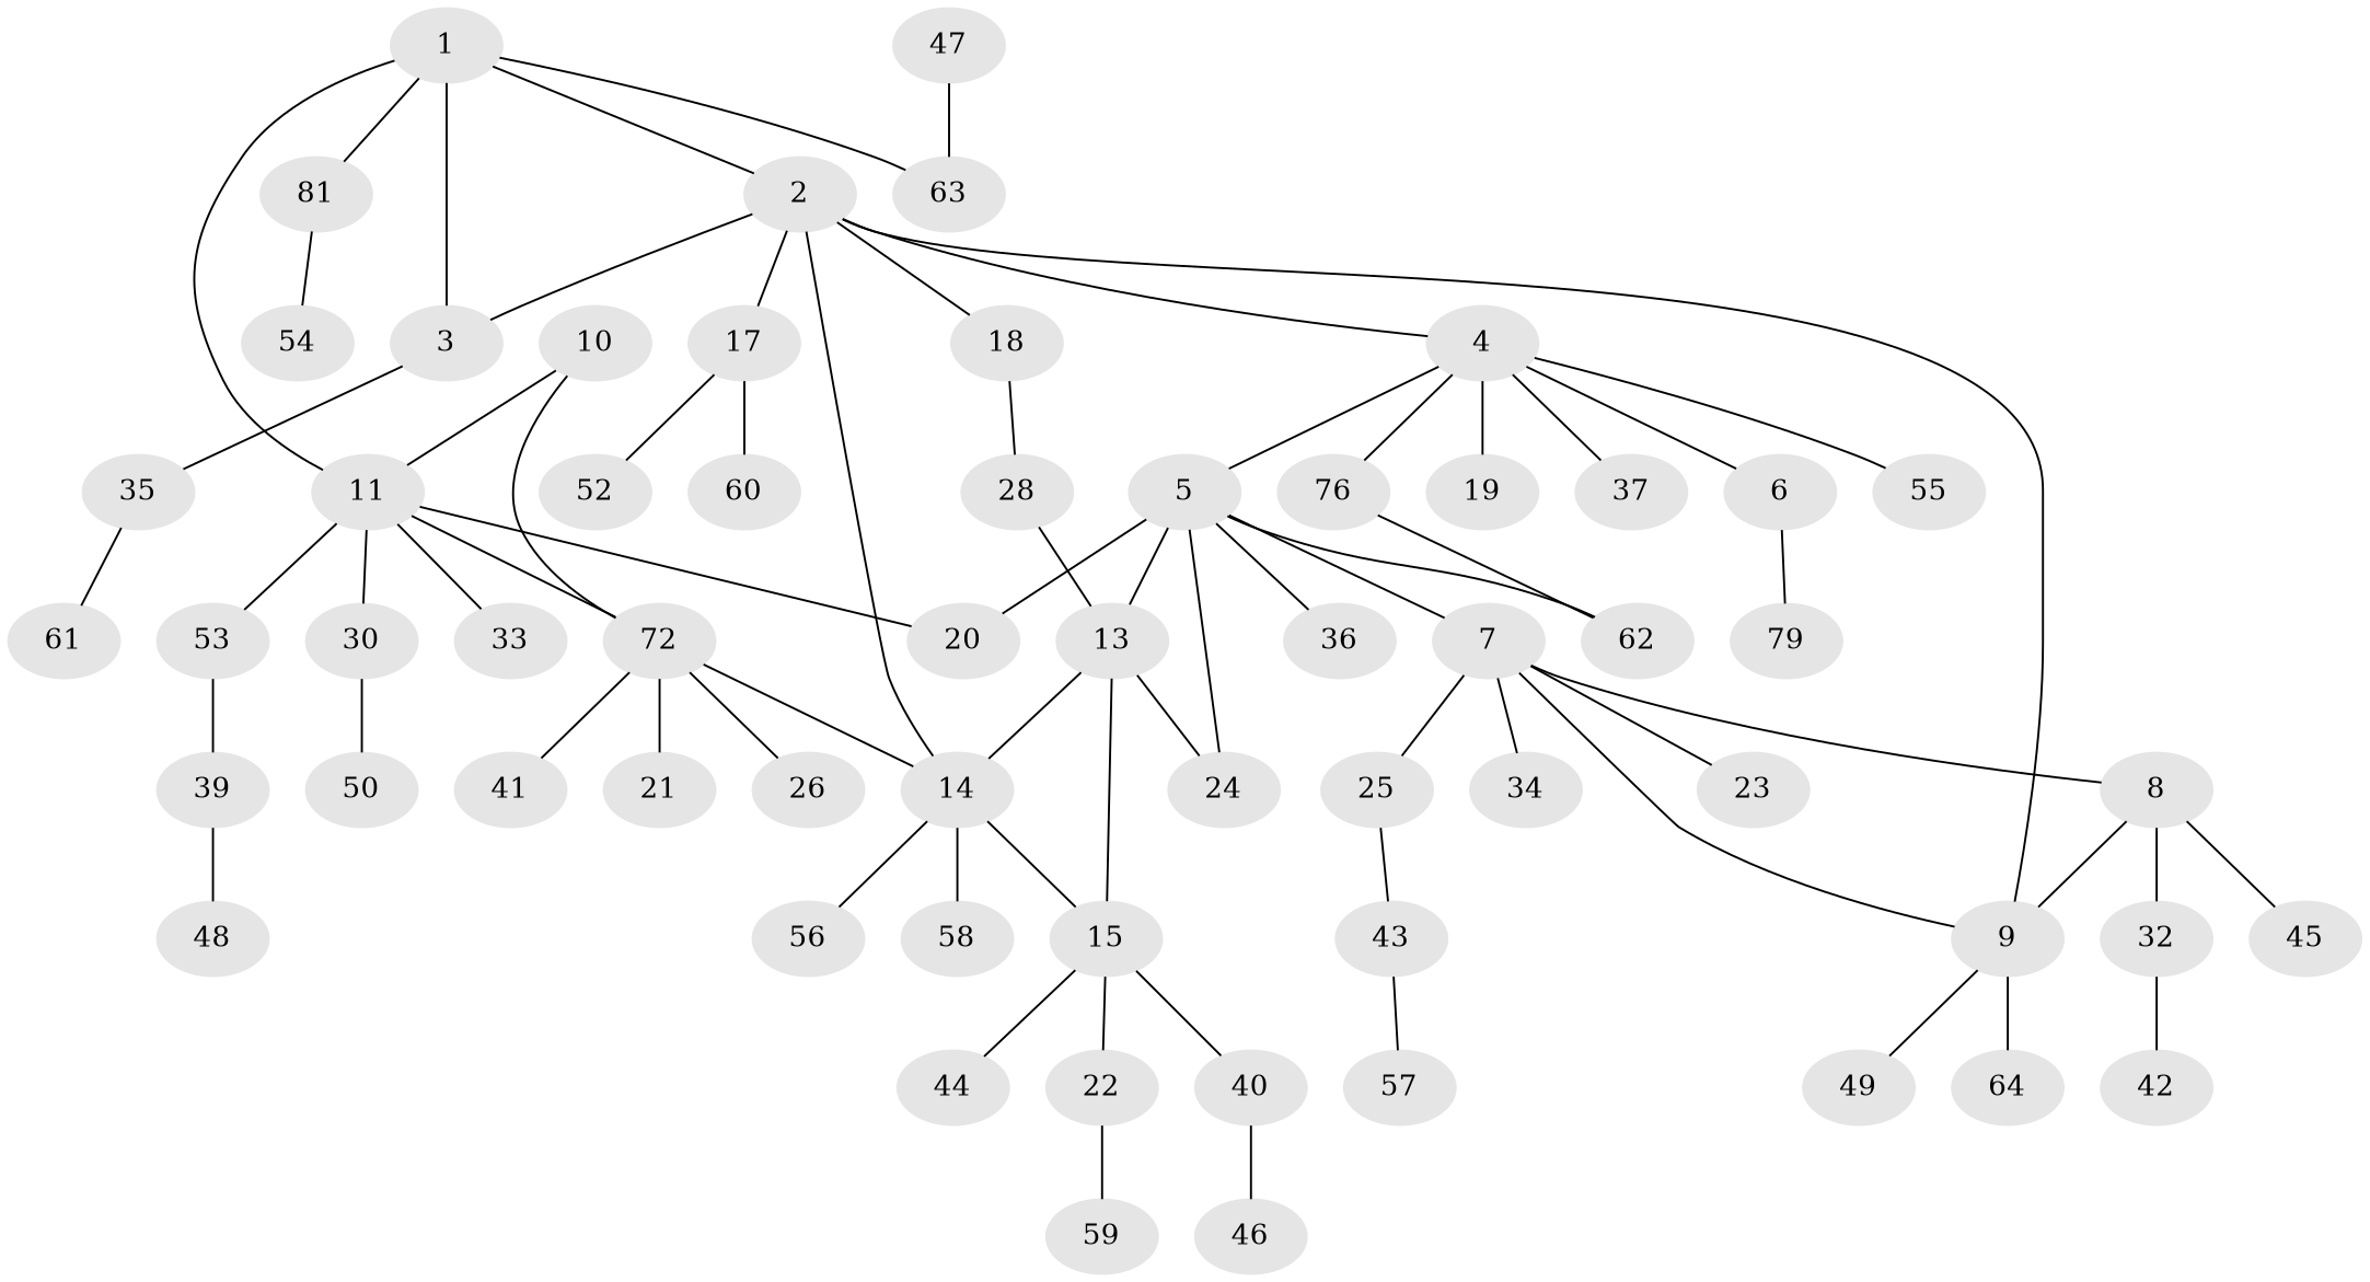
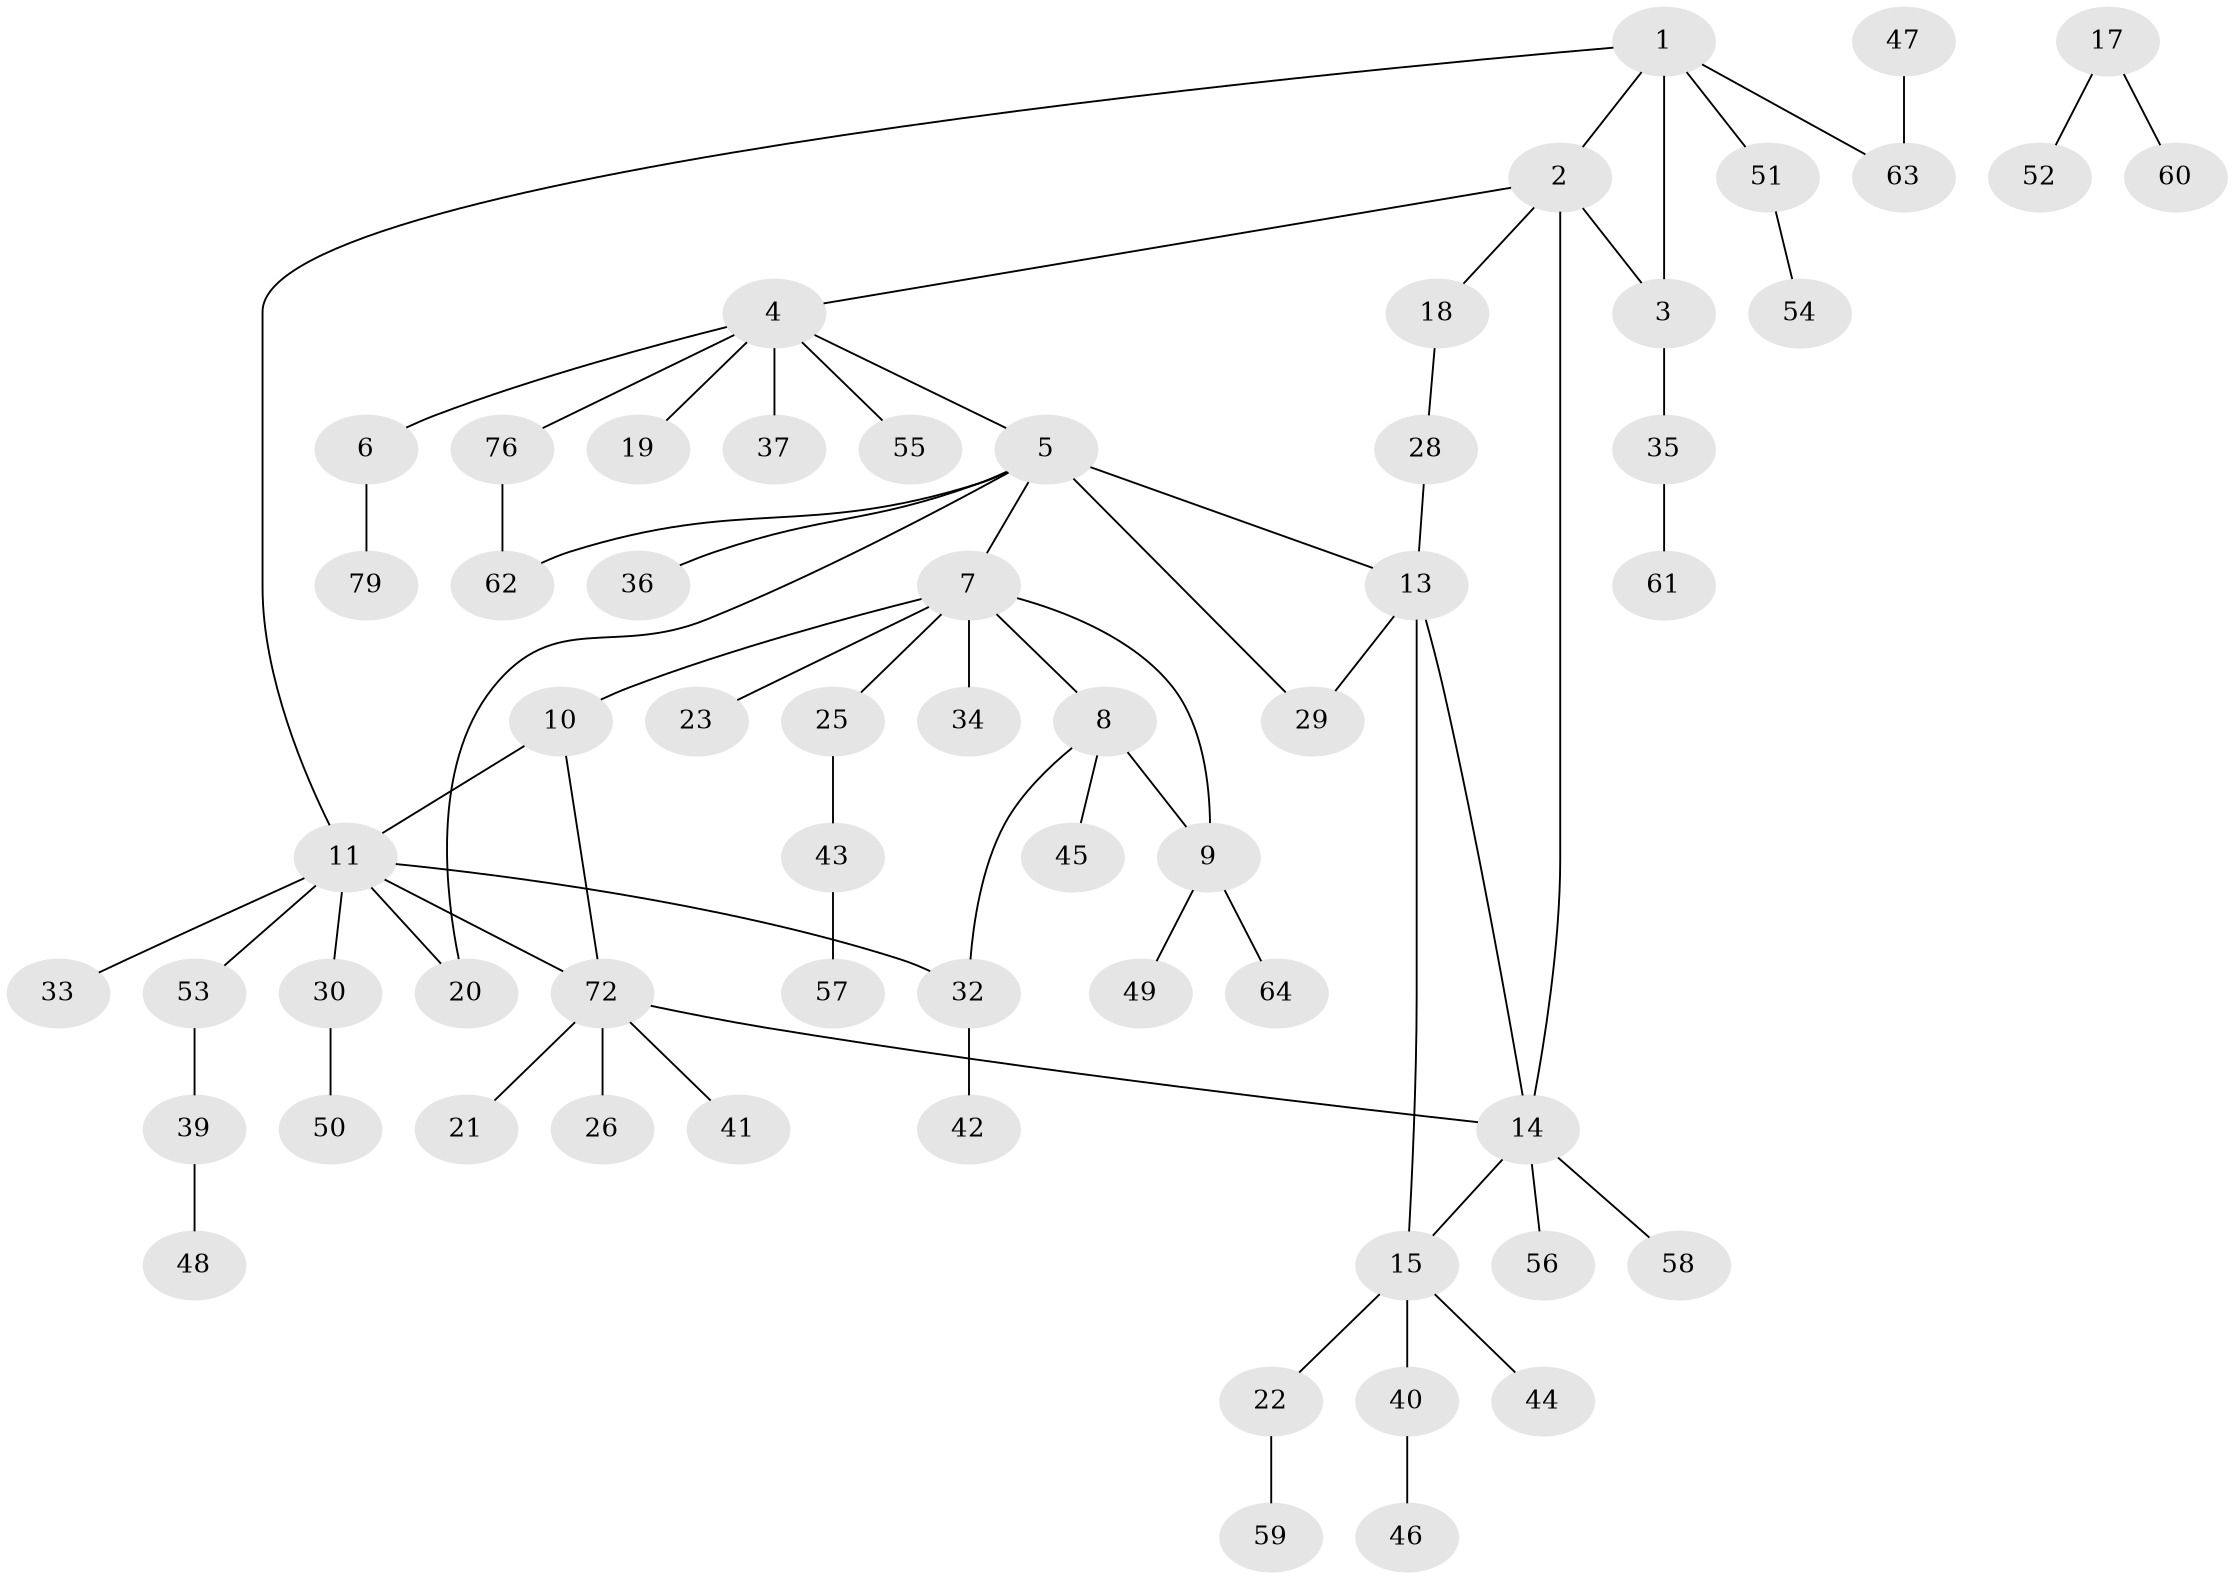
  graph {
    node [color=gray90 style=filled]
    1
    2
    3
    11
-   51 [label=81]
+   51
    63
    4
    9
    14
    17
    18
    35
    20
    32
    n15 [label=72]
    30
    33
    53
    47
    54
    5
    6
    n23 [label=76]
    19
    37
    55
    49
    64
    15
    56
    58
    52
    60
    28
    61
    7
    13
-   24
+   24 [label=29]
    36
    62
    n41 [label=79]
    8
    10
    23
    25
    34
    45
    43
    42
    21
    26
    41
    50
    39
    48
    22
    40
    44
    59
    46
    57
    1 -- 2
    1 -- 3
    1 -- 11
    1 -- 51
    1 -- 63
    2 -- 3
    2 -- 4
-   2 -- 9
    2 -- 14
-   2 -- 17
    2 -- 18
    3 -- 35
    11 -- 20
+   11 -- 32
    11 -- n15
    11 -- 30
    11 -- 33
    11 -- 53
    51 -- 54
    4 -- 5
    4 -- 6
    4 -- n23
    4 -- 19
    4 -- 37
    4 -- 55
    9 -- 49
    9 -- 64
    14 -- 15
    14 -- 56
    14 -- 58
    17 -- 52
    17 -- 60
    18 -- 28
    35 -- 61
    32 -- 42
    n15 -- 14
    n15 -- 21
    n15 -- 26
    n15 -- 41
    30 -- 50
    53 -- 39
    47 -- 63
    5 -- 20
    5 -- 7
    5 -- 13
    5 -- 24
    5 -- 36
    5 -- 62
    6 -- n41
    n23 -- 62
    15 -- 22
    15 -- 40
    15 -- 44
    28 -- 13
    7 -- 9
    7 -- 8
+   7 -- 10
    7 -- 23
    7 -- 25
    7 -- 34
    13 -- 14
    13 -- 15
    13 -- 24
    8 -- 9
    8 -- 32
    8 -- 45
    10 -- 11
    10 -- n15
    25 -- 43
    43 -- 57
    39 -- 48
    22 -- 59
    40 -- 46
  }
